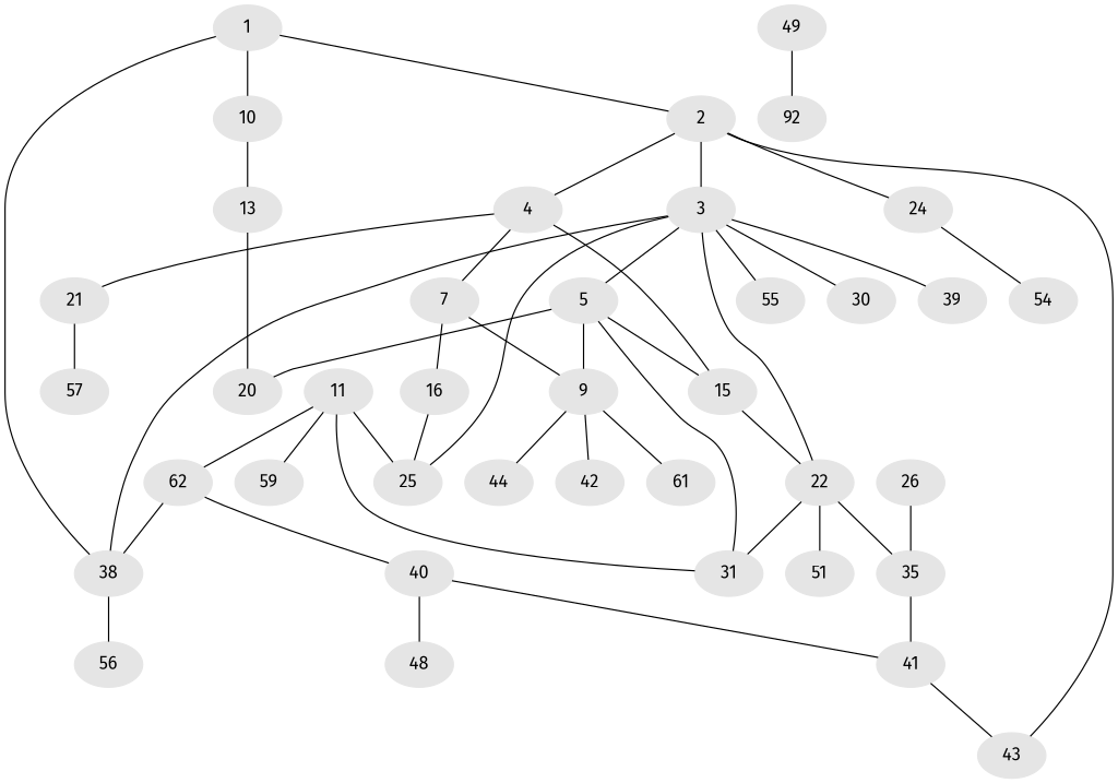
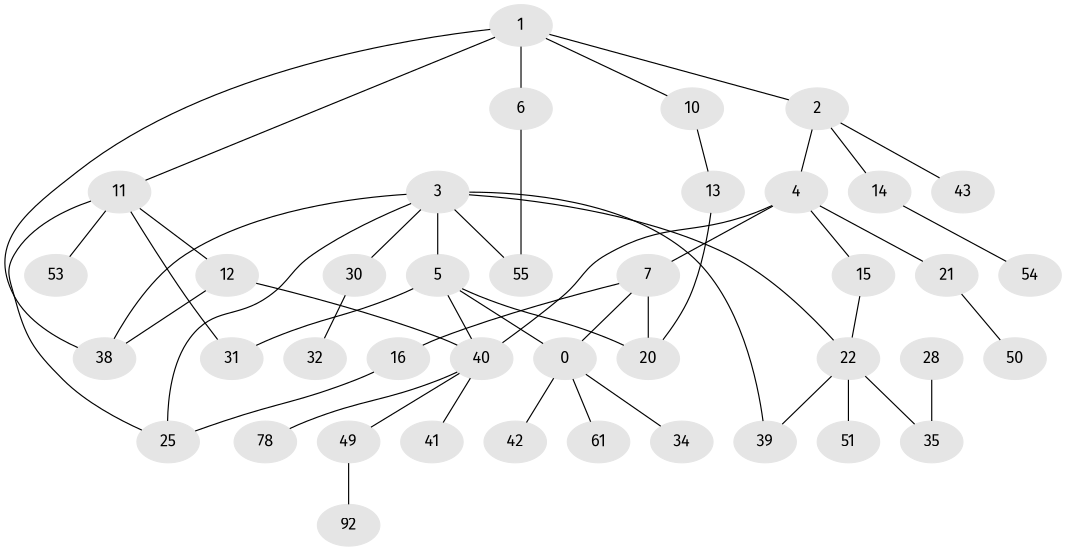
  graph {
    fontname="Fira Sans"
    node [color=gray90 fontname="Fira Sans" style=filled]
    edge [fontname="Fira Sans"]
    1 [super="+8"]
    2 [super="+19"]
+   6 [super="+23"]
    10
    11 [super="+26"]
    38 [super="+60"]
    3 [super="+24"]
    4
-   14 [label=24]
+   14
    43 [super="+64"]
    55
    13 [super="+62"]
    25 [super="+59"]
    31 [super="+37"]
-   12 [label=62]
-   53 [label=59]
-   56
+   12
+   53
    5 [super="+63"]
    22 [super="+46"]
    30 [super="+47"]
    39
    7 [super="+44"]
    15 [super="+27"]
    21 [super="+29"]
    40 [super="+45"]
    54
-   9 [super="+18"]
+   9 [super="+18" label=0]
    20 [super="+33"]
    35 [super="+36"]
    51
+   32 [super="+58"]
    16 [super="+17"]
-   50 [label=57]
+   50
    41 [super="+57"]
-   48
+   48 [label=78]
    49
-   34 [label=44]
+   34
    42 [super="+65"]
    61
-   28 [label=26]
+   28
    n41 [label=92]
    1 -- 2
+   1 -- 6
    1 -- 10
+   1 -- 11
    1 -- 38
-   2 -- 3
    2 -- 4
    2 -- 14
    2 -- 43
+   6 -- 55
    10 -- 13
    11 -- 25
    11 -- 31
    11 -- 12
    11 -- 53
-   38 -- 56
    3 -- 38
    3 -- 55
    3 -- 25
    3 -- 5
    3 -- 22
    3 -- 30
    3 -- 39
    4 -- 7
    4 -- 15
    4 -- 21
+   4 -- 40
    14 -- 54
    13 -- 20
    12 -- 38
    12 -- 40
    5 -- 31
-   5 -- 15
+   5 -- 40
    5 -- 9
    5 -- 20
-   22 -- 31
+   22 -- 39
    22 -- 35
    22 -- 51
+   30 -- 32
    7 -- 9
+   7 -- 20
    7 -- 16
    15 -- 22
    21 -- 50
    40 -- 41
    40 -- 48
+   40 -- 49
    9 -- 34
    9 -- 42
    9 -- 61
-   35 -- 41
    16 -- 25
-   41 -- 43
    49 -- n41
    28 -- 35
  }
